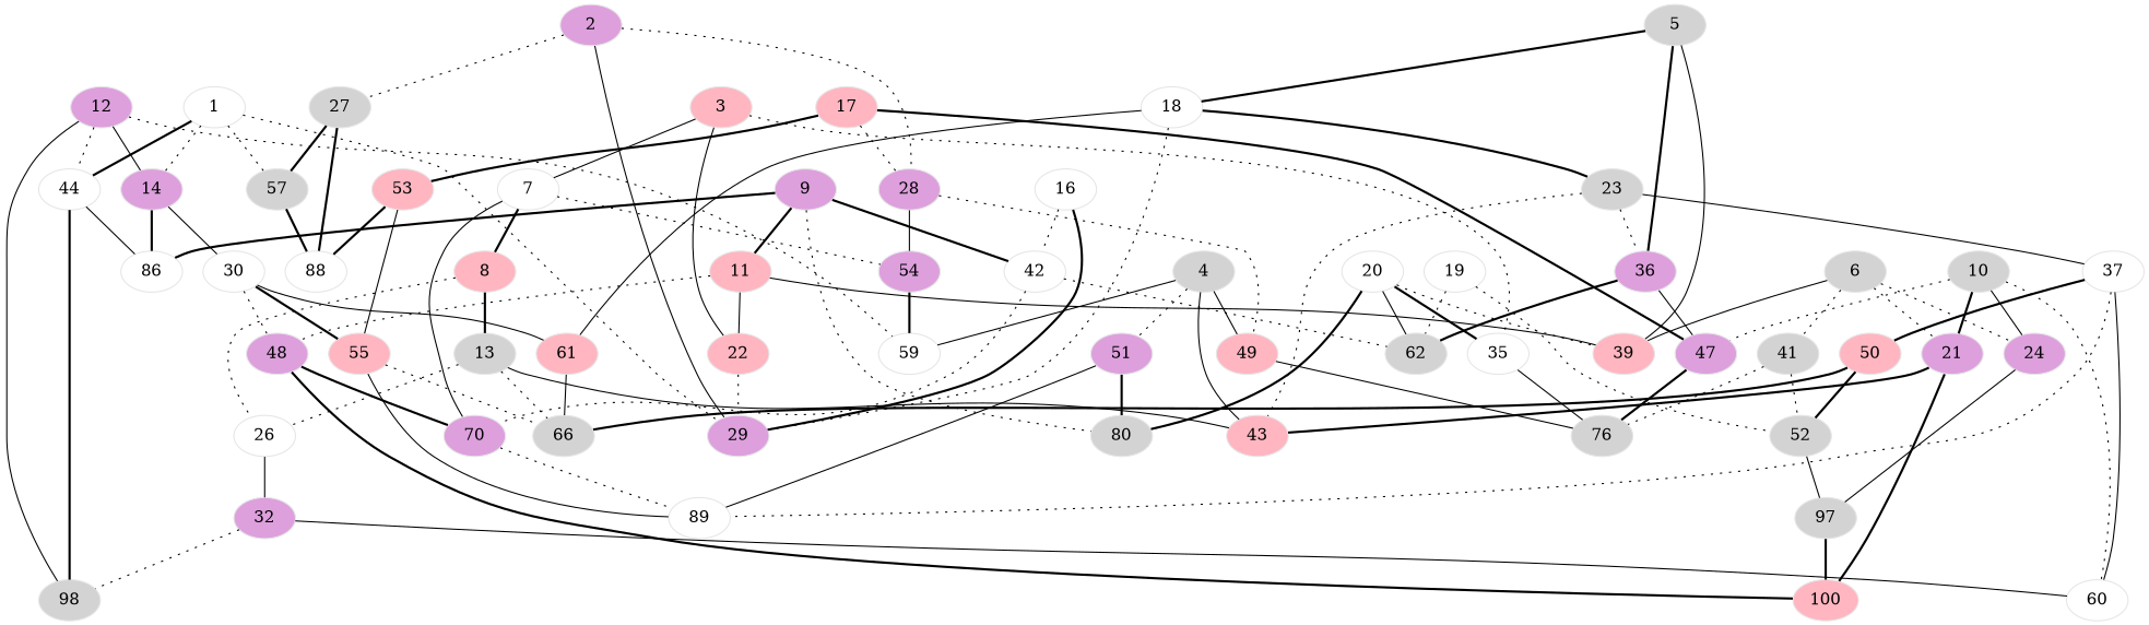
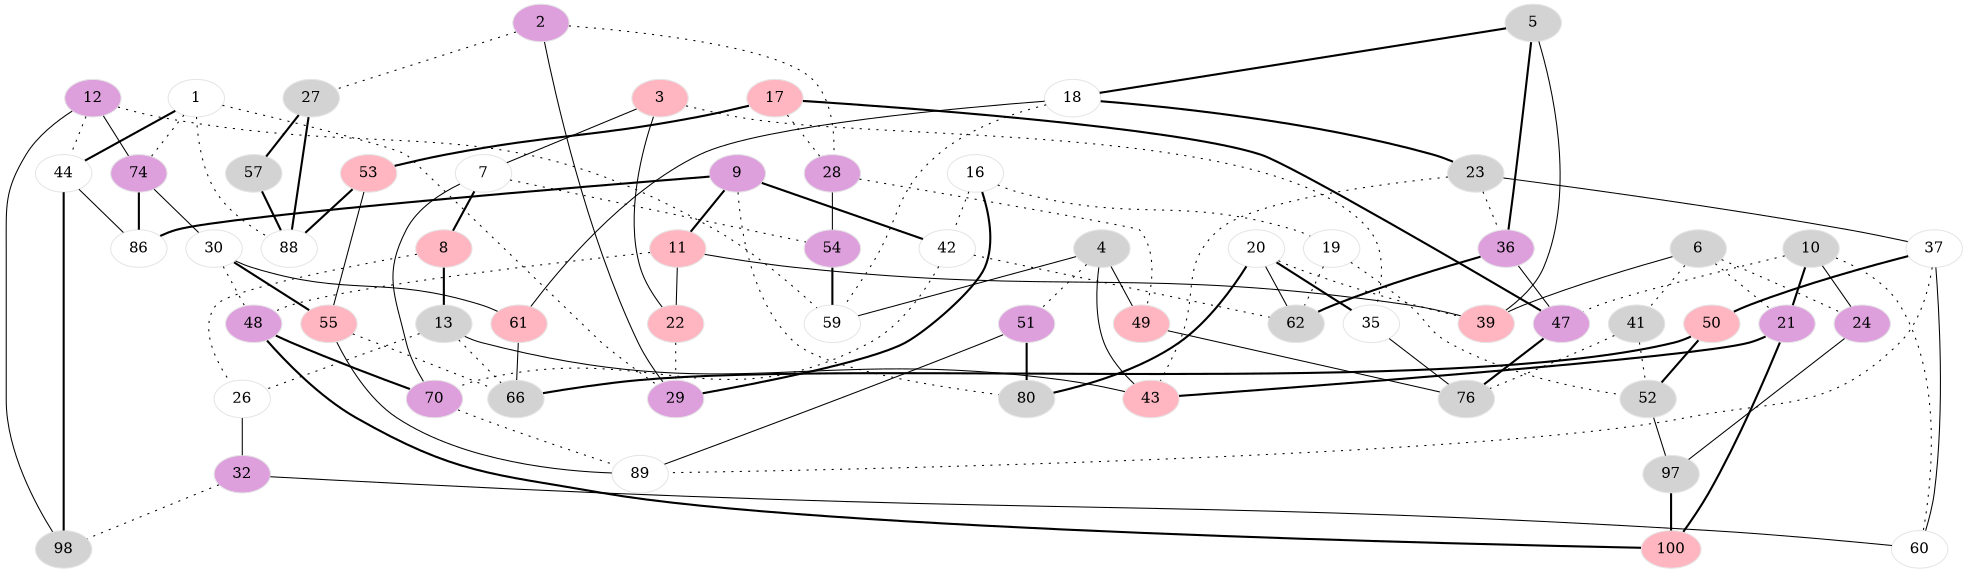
  graph {
    node [color=gray90 fillcolor=white style=filled]
    edge [style=dotted]
    1 [super="+33"]
-   14 [fillcolor=plum super="+25"]
+   14 [fillcolor=plum super="+25" label=74]
    29 [fillcolor=plum super="+73"]
    44 [super="+87"]
    57 [fillcolor=lightgrey]
    86
    30 [super="+85"]
    98 [fillcolor=lightgrey]
    88 [super="+95"]
    27 [fillcolor=lightgrey super="+65"]
    2 [fillcolor=plum]
    28 [fillcolor=plum super="+71"]
    49 [fillcolor=lightpink]
    54 [fillcolor=plum]
    7 [super="+58"]
    8 [fillcolor=lightpink]
    70 [fillcolor=plum super="+92"]
    3 [fillcolor=lightpink]
    22 [fillcolor=lightpink]
    35
    76 [fillcolor=lightgrey super="+91"]
    4 [fillcolor=lightgrey super="+90"]
    43 [fillcolor=lightpink super="+94"]
    51 [fillcolor=plum]
    59 [super="+63"]
    80 [fillcolor=lightgrey]
    89 [super="+99"]
    18 [super="+40"]
    23 [fillcolor=lightgrey super="+45"]
    61 [fillcolor=lightpink]
    5 [fillcolor=lightgrey]
    36 [fillcolor=plum super="+46"]
    39 [fillcolor=lightpink super="+93"]
    47 [fillcolor=plum super="+81"]
    n35 [fillcolor=lightgrey label=62 super="+83"]
    6 [fillcolor=lightgrey super="+56"]
    21 [fillcolor=plum super="+77"]
    24 [fillcolor=plum]
    41 [fillcolor=lightgrey]
    100 [fillcolor=lightpink]
    97 [fillcolor=lightgrey]
    52 [fillcolor=lightgrey super="+64"]
    13 [fillcolor=lightgrey super="+38"]
    26
    66 [fillcolor=lightgrey super="+67"]
    32 [fillcolor=plum]
    9 [fillcolor=plum super="+31"]
    11 [fillcolor=lightpink super="+34"]
    42 [super="+82"]
    48 [fillcolor=plum super="+72"]
    10 [fillcolor=lightgrey super="+15"]
    60
    12 [fillcolor=plum super="+79"]
    55 [fillcolor=lightpink super="+96"]
    19 [super="+68"]
    16
    17 [fillcolor=lightpink super="+78"]
    53 [fillcolor=lightpink]
    37 [super="+75"]
    20 [super="+62"]
    50 [fillcolor=lightpink super="+74"]
    1 -- 14
    1 -- 29
    1 -- 44 [style=bold]
-   1 -- 57
+   1 -- 88
    14 -- 86 [style=bold]
    14 -- 30 [style=solid]
    44 -- 86 [style=solid]
    44 -- 98 [style=bold]
    57 -- 88 [style=bold]
    30 -- 61 [style=solid]
    30 -- 48
    30 -- 55 [style=bold]
    27 -- 57 [style=bold]
    27 -- 88 [style=bold weight=2]
    2 -- 29 [style=solid]
    2 -- 27
    2 -- 28
    28 -- 49
    28 -- 54 [style=solid]
    49 -- 76 [style=solid]
    54 -- 59 [style=bold]
    7 -- 54
    7 -- 8 [style=bold]
    7 -- 70 [style=solid]
    8 -- 13 [style=bold]
    8 -- 26
    70 -- 89
    3 -- 7 [style=solid]
    3 -- 22 [style=solid]
    3 -- 35
    22 -- 29
    35 -- 76 [style=solid]
    4 -- 49 [style=solid]
    4 -- 43 [style=solid]
    4 -- 51
    4 -- 59 [style=solid]
    51 -- 80 [style=bold]
    51 -- 89 [style=solid]
-   18 -- 29
+   18 -- 59
    18 -- 23 [style=bold]
    18 -- 61 [style=solid]
    23 -- 43
    23 -- 36
    23 -- 37 [style=solid]
    61 -- 66 [style=solid]
    5 -- 18 [style=bold]
    5 -- 36 [style=bold]
    5 -- 39 [style=solid]
    36 -- 47 [style=solid]
    36 -- n35 [style=bold]
    47 -- 76 [style=bold]
    6 -- 39 [style=solid]
    6 -- 21
    6 -- 24
    6 -- 41
    21 -- 43 [style=bold]
    21 -- 100 [style=bold]
    24 -- 97 [style=solid]
    41 -- 76
    41 -- 52
    97 -- 100 [style=bold]
    52 -- 97 [style=solid]
    13 -- 43 [style=solid]
    13 -- 26
    13 -- 66
    26 -- 32 [style=solid]
    32 -- 98
    32 -- 60 [style=solid]
    9 -- 86 [style=bold]
    9 -- 80
    9 -- 11 [style=bold]
    9 -- 42 [style=bold]
    11 -- 22 [style=solid]
    11 -- 39 [style=solid]
    11 -- 48
    42 -- 70
    42 -- n35
    48 -- 70 [style=bold]
    48 -- 100 [style=bold]
    10 -- 47
    10 -- 21 [style=bold]
    10 -- 24 [style=solid]
    10 -- 60
    12 -- 14 [style=solid]
    12 -- 44
    12 -- 98 [style=solid]
    12 -- 59
    55 -- 89 [style=solid]
    55 -- 66
    19 -- n35
    19 -- 52
    16 -- 29 [style=bold]
    16 -- 42
+   16 -- 19
    17 -- 28
    17 -- 47 [style=bold]
    17 -- 53 [style=bold]
    53 -- 88 [style=bold]
    53 -- 55 [style=solid]
    37 -- 89
    37 -- 60 [style=solid]
    37 -- 50 [style=bold]
    20 -- 35 [style=bold]
    20 -- 80 [style=bold]
    20 -- 39
    20 -- n35 [style=solid]
    50 -- 52 [style=bold]
    50 -- 66 [style=bold]
  }
